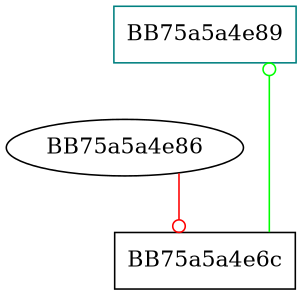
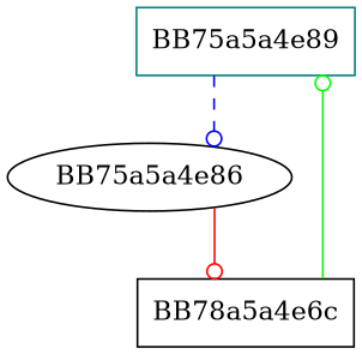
  digraph {
    splines=ortho
    node [color=black shape=box]
    edge [arrowhead=odot style=solid]
    BB75a5a4e89 [color=teal]
-   BB75a5a4e6c
+   BB75a5a4e6c [label=BB78a5a4e6c]
    BB75a5a4e86 [shape=ellipse]
+   BB75a5a4e89 -> BB75a5a4e86 [color=blue style=dashed]
    BB75a5a4e6c -> BB75a5a4e89 [color=green]
    BB75a5a4e86 -> BB75a5a4e6c [color=red]
  }
